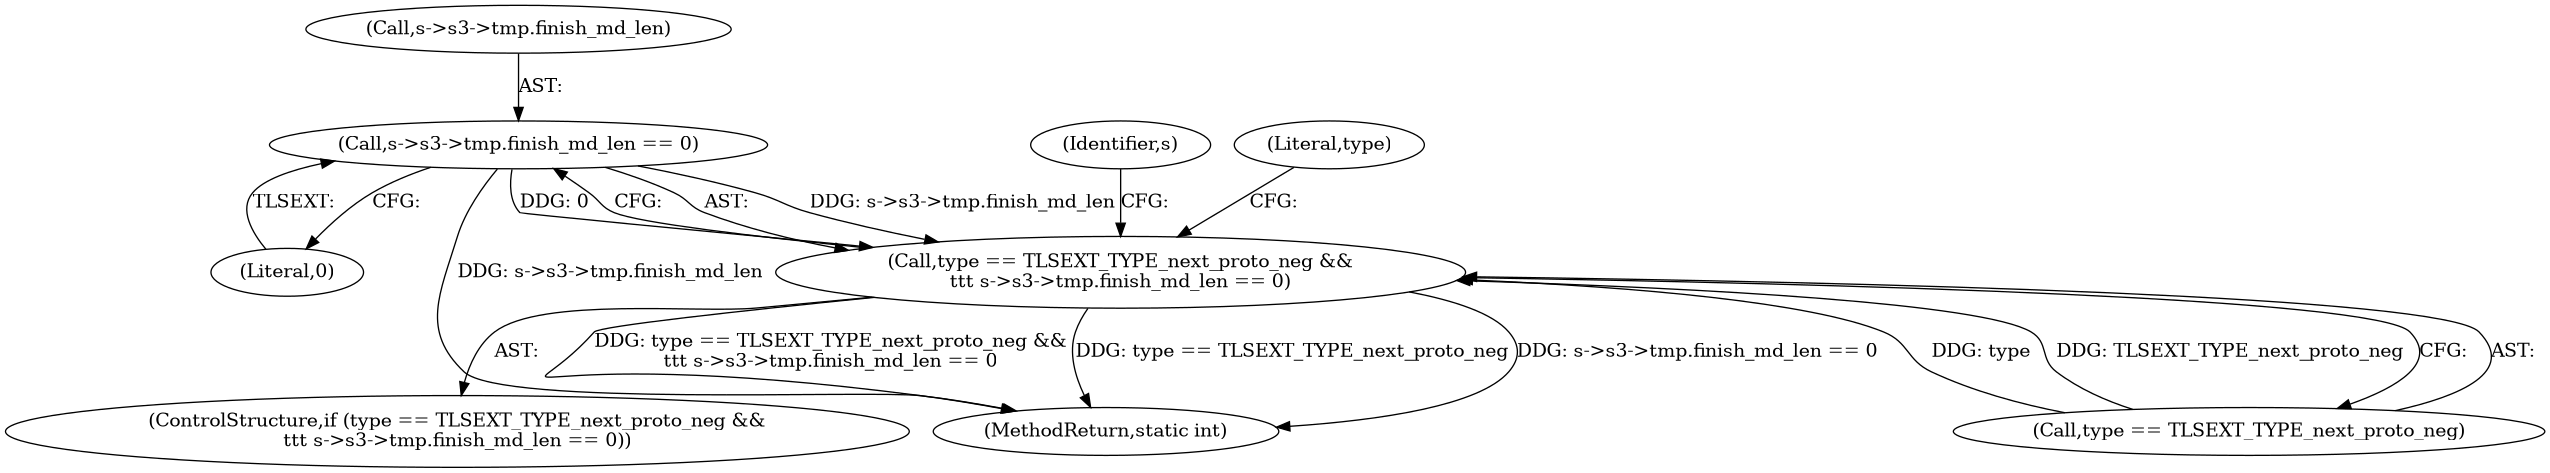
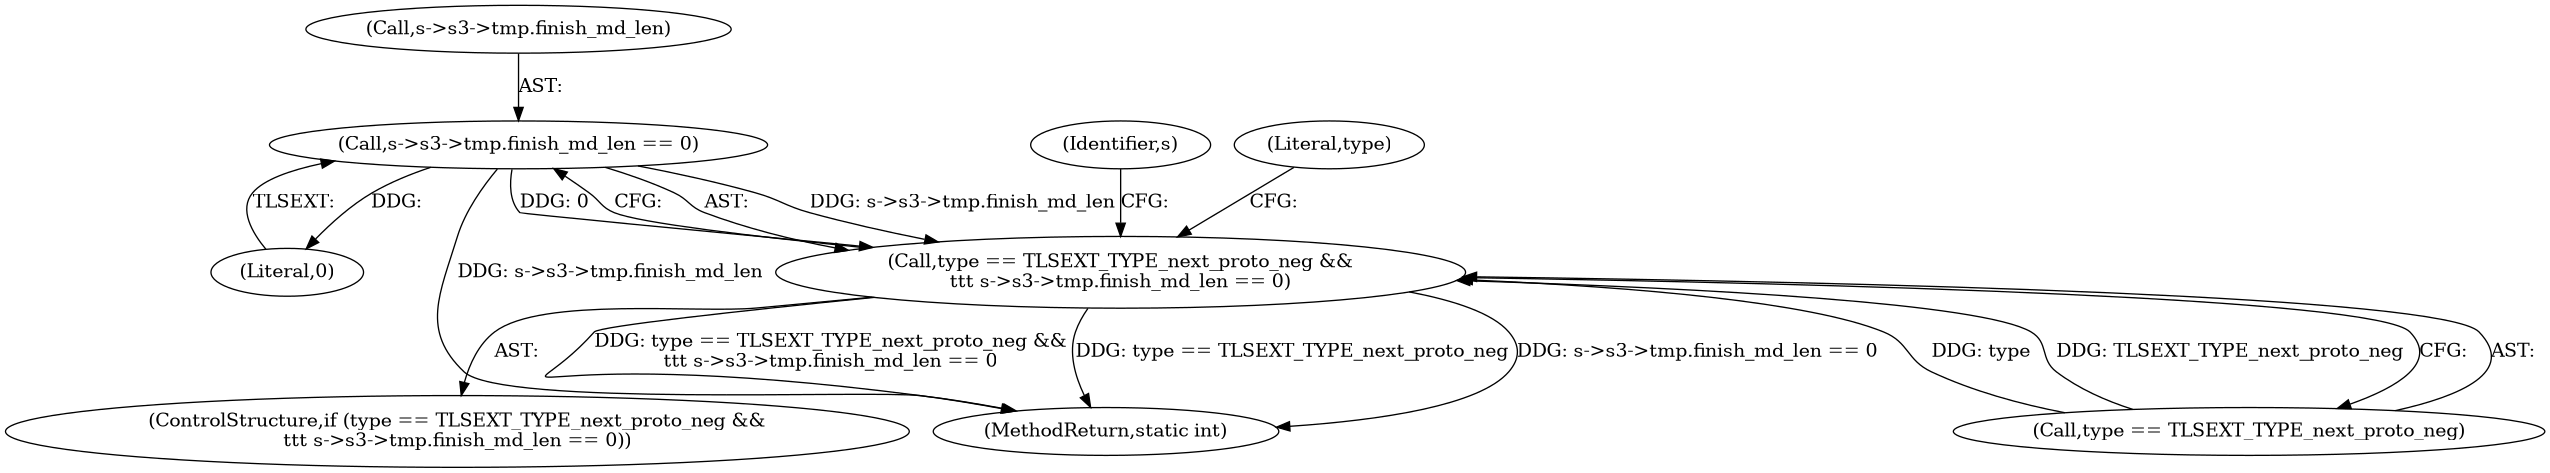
  digraph {
    n1 [label="(Call,s->s3->tmp.finish_md_len == 0)"]
    n2 [label="(Call,type == TLSEXT_TYPE_next_proto_neg &&\n\t\t\t s->s3->tmp.finish_md_len == 0)"]
    n3 [label="(Literal,0)"]
    n4 [label="(MethodReturn,static int)"]
    n5 [label="(ControlStructure,if (type == TLSEXT_TYPE_next_proto_neg &&\n\t\t\t s->s3->tmp.finish_md_len == 0))"]
    n6 [label="(Call,type == TLSEXT_TYPE_next_proto_neg)"]
    n7 [label="(Identifier,s)"]
    n8 [label="(Call,s->s3->tmp.finish_md_len)"]
    n9 [label="(Literal,type)"]
    n1 -> n2 [label="AST: "]
    n1 -> n2 [label="DDG: s->s3->tmp.finish_md_len"]
    n1 -> n2 [label="DDG: 0"]
-   n1 -> n3 [label="CFG: "]
+   n1 -> n3 [label="DDG: "]
    n1 -> n4 [label="DDG: s->s3->tmp.finish_md_len"]
    n2 -> n1 [label="CFG: "]
    n2 -> n4 [label="DDG: type == TLSEXT_TYPE_next_proto_neg"]
    n2 -> n4 [label="DDG: s->s3->tmp.finish_md_len == 0"]
    n2 -> n4 [label="DDG: type == TLSEXT_TYPE_next_proto_neg &&\n\t\t\t s->s3->tmp.finish_md_len == 0"]
    n2 -> n5 [label="AST: "]
    n2 -> n6 [label="CFG: "]
    n3 -> n1 [label="TLSEXT: "]
    n6 -> n2 [label="AST: "]
    n6 -> n2 [label="DDG: type"]
    n6 -> n2 [label="DDG: TLSEXT_TYPE_next_proto_neg"]
    n7 -> n2 [label="CFG: "]
    n8 -> n1 [label="AST: "]
    n9 -> n2 [label="CFG: "]
  }
